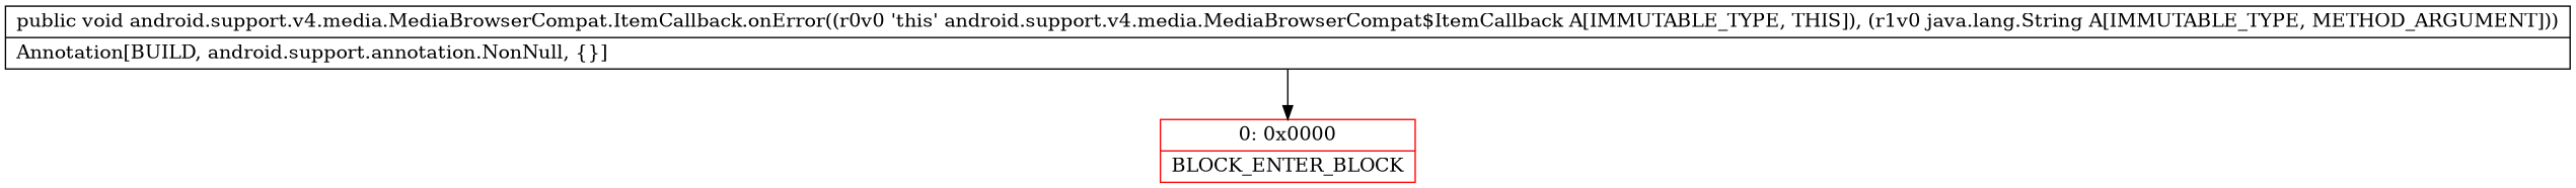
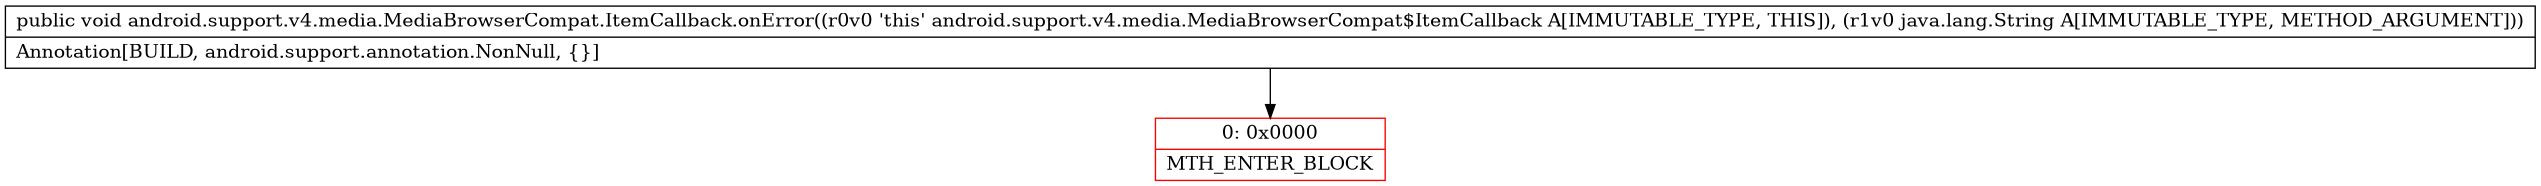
  digraph {
    node [shape=record]
-   n1 [color=red label="{0\:\ 0x0000|BLOCK_ENTER_BLOCK\l}"]
+   n1 [color=red label="{0\:\ 0x0000|MTH_ENTER_BLOCK\l}"]
    n2 [label="{public void android.support.v4.media.MediaBrowserCompat.ItemCallback.onError((r0v0 'this' android.support.v4.media.MediaBrowserCompat$ItemCallback A[IMMUTABLE_TYPE, THIS]), (r1v0 java.lang.String A[IMMUTABLE_TYPE, METHOD_ARGUMENT]))  | Annotation[BUILD, android.support.annotation.NonNull, \{\}]\l}"]
    subgraph cluster_1 {
      label="R(0)"
    }
    n2 -> n1
  }
